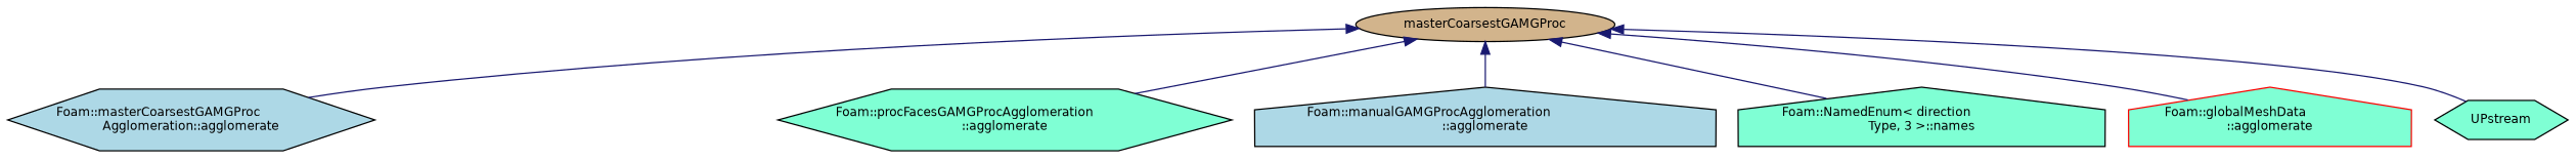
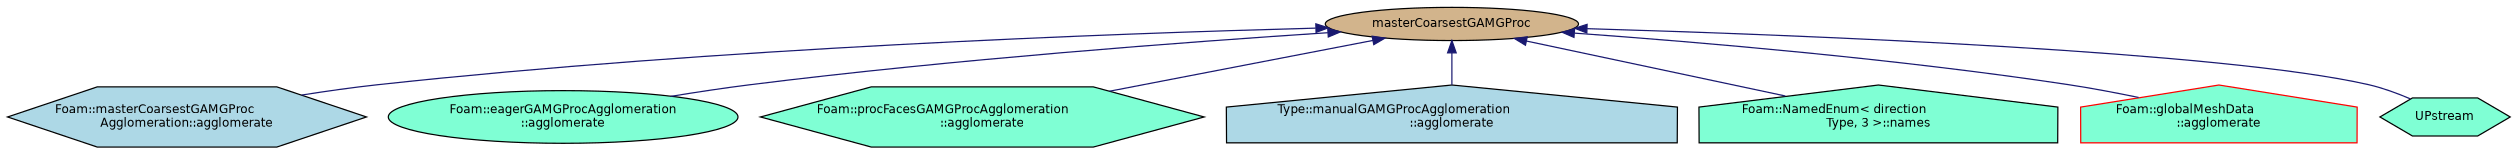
  digraph {
    rankdir=TB
    node [color=black fillcolor=aquamarine fontname=Helvetica fontsize=10 shape=hexagon style=filled]
    edge [color=midnightblue dir=back fontname=Helvetica fontsize=10 labelfontname=Helvetica labelfontsize=10 style=solid]
    n1 [fillcolor=tan fontcolor=black height=0.2 label=masterCoarsestGAMGProc shape=ellipse width=0.4]
    n2 [fillcolor=lightblue height=0.2 label="Foam::masterCoarsestGAMGProc\lAgglomeration::agglomerate" width=0.4]
+   n3 [height=0.2 label="Foam::eagerGAMGProcAgglomeration\l::agglomerate" shape=ellipse width=0.4]
    n4 [height=0.2 label="Foam::procFacesGAMGProcAgglomeration\l::agglomerate" width=0.4]
-   n5 [fillcolor=lightblue height=0.2 label="Foam::manualGAMGProcAgglomeration\l::agglomerate" shape=house width=0.4]
+   n5 [fillcolor=lightblue height=0.2 label="Type::manualGAMGProcAgglomeration\l::agglomerate" shape=house width=0.4]
    n6 [height=0.2 label="Foam::NamedEnum\< direction\lType, 3 \>::names" shape=house width=0.4]
    n7 [color=red height=0.2 label="Foam::globalMeshData\l::agglomerate" shape=house width=0.4]
    n8 [height=0.2 label=UPstream width=0.4]
    n1 -> n2
+   n1 -> n3
    n1 -> n4
    n1 -> n5
    n1 -> n6
    n1 -> n7
    n1 -> n8
  }
